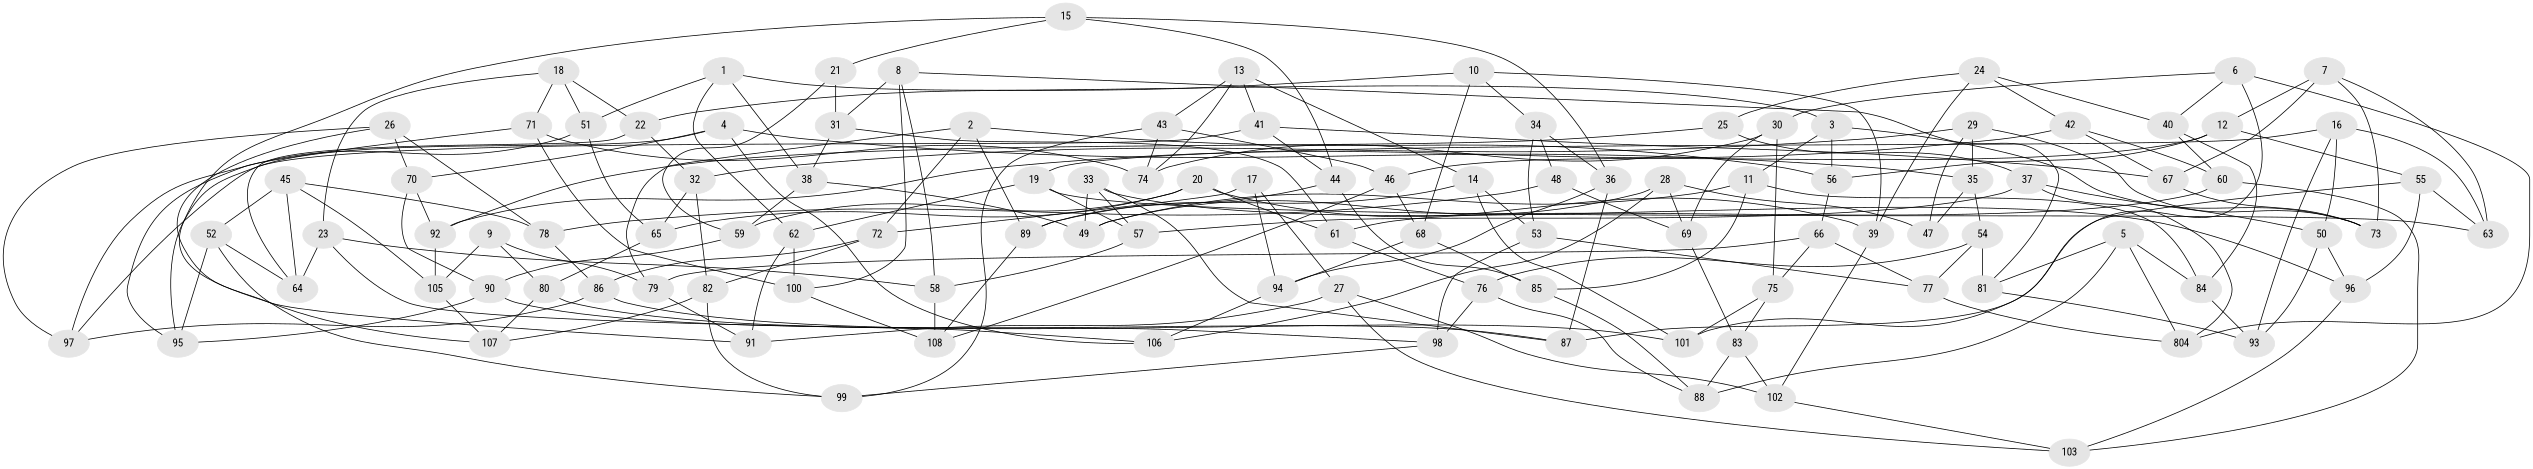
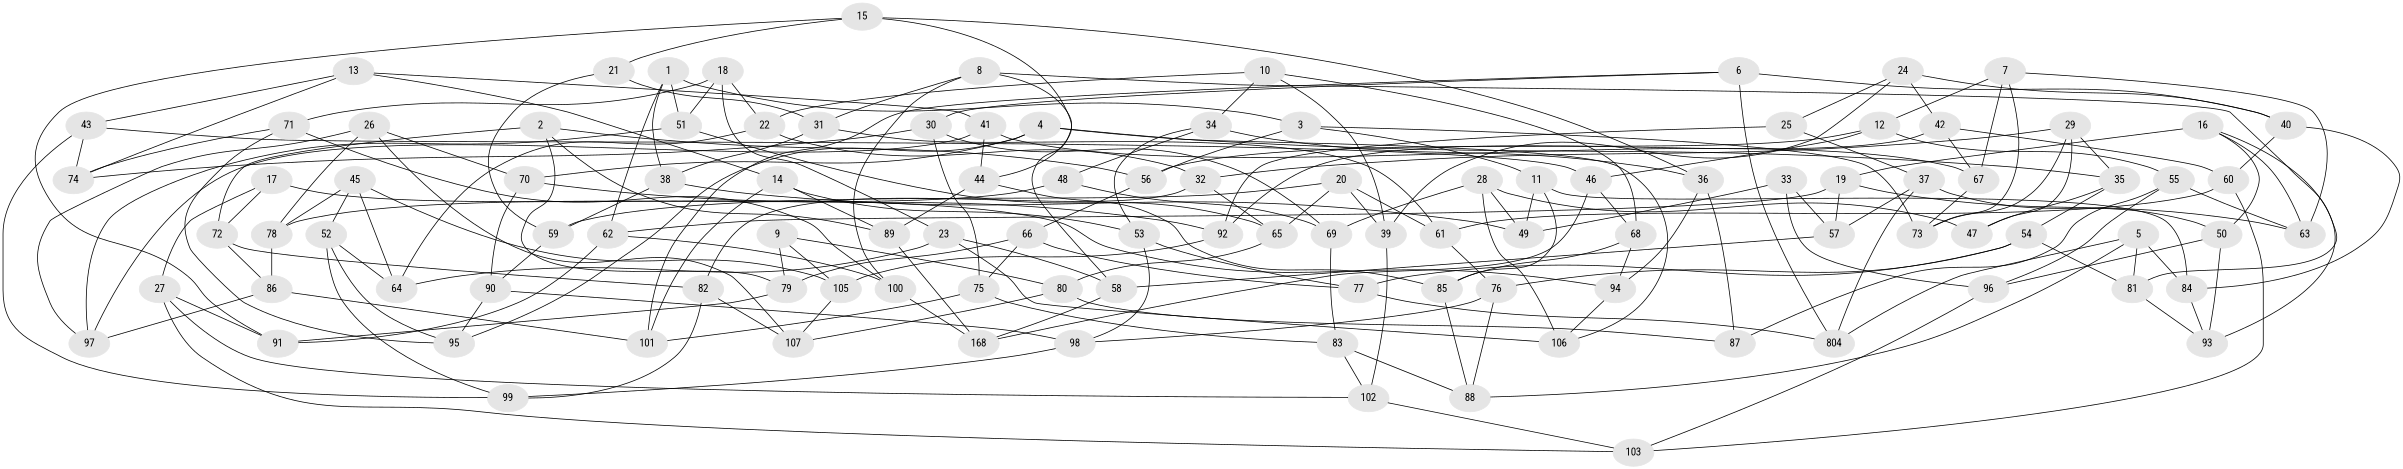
  graph {
    fontname="Roboto Condensed"
    node [color=gray90 fontname="Roboto Condensed" style=filled]
    edge [fontname="Roboto Condensed"]
    1
    3
    38
    51
    62
    56
    11
    73
    49
    59
    65
    97
    100
    91
    2
    72
    79
    89
    66
    82
    86
-   108
+   108 [label=168]
    84
    85
    4
    35
    70
    95
    106
    47
    54
    92
    90
    5
    81
    88
    n37 [label=804]
    93
    6
    30
    40
    101
    74
    69
    75
    60
    7
    12
    63
    67
    46
    55
    8
    31
    58
    61
    9
    80
    105
    48
    78
    107
    87
    10
    22
    34
    39
    68
    32
    64
    53
    36
    102
    94
    96
    13
    14
    41
    43
    44
    99
    77
    98
    15
    21
    16
    19
    50
    57
    17
    27
    103
    18
    23
    71
    20
    76
    24
    25
    42
    37
    26
    28
    83
    29
    33
    45
    52
    1 -- 3
    1 -- 38
    1 -- 51
    1 -- 62
    3 -- 56
    3 -- 11
    3 -- 73
    38 -- 49
    38 -- 59
    51 -- 65
    51 -- 97
    62 -- 100
    62 -- 91
    56 -- 66
    11 -- 49
    11 -- 84
    11 -- 85
    59 -- 90
    65 -- 80
    100 -- 108
    2 -- 56
    2 -- 72
    2 -- 79
    2 -- 89
    72 -- 82
    72 -- 86
    79 -- 91
    89 -- 108
    66 -- 79
    66 -- 75
    66 -- 77
    82 -- 107
    82 -- 99
    86 -- 97
    86 -- 101
    84 -- 93
    85 -- 88
    4 -- 35
    4 -- 70
    4 -- 95
    4 -- 106
    35 -- 47
    35 -- 54
    70 -- 92
    70 -- 90
    54 -- 81
    54 -- 77
    54 -- 76
    92 -- 105
    90 -- 95
    90 -- 98
    5 -- 84
    5 -- 81
    5 -- 88
    5 -- n37
    81 -- 93
    6 -- n37
    6 -- 30
    6 -- 40
    6 -- 101
    30 -- 74
    30 -- 69
    30 -- 75
    40 -- 84
    40 -- 60
    69 -- 83
    75 -- 101
    75 -- 83
    60 -- 61
    60 -- 103
    7 -- 73
    7 -- 12
    7 -- 63
    7 -- 67
    12 -- 56
    12 -- 46
    12 -- 55
    67 -- 73
    46 -- 108
    46 -- 68
    55 -- 63
    55 -- 87
    55 -- 96
    8 -- 100
    8 -- 81
    8 -- 31
    8 -- 58
    31 -- 38
    31 -- 61
    58 -- 108
    61 -- 76
    9 -- 79
    9 -- 80
    9 -- 105
    80 -- 107
    80 -- 87
    105 -- 107
    48 -- 69
    48 -- 78
    78 -- 86
    10 -- 22
    10 -- 34
    10 -- 39
    10 -- 68
    22 -- 32
    22 -- 64
    34 -- 48
    34 -- 53
    34 -- 36
    39 -- 102
    68 -- 85
    68 -- 94
    32 -- 65
    32 -- 82
    53 -- 77
    53 -- 98
    36 -- 87
    36 -- 94
    102 -- 103
    94 -- 106
    96 -- 103
    13 -- 74
    13 -- 14
    13 -- 41
    13 -- 43
    14 -- 89
    14 -- 101
    14 -- 53
    41 -- 97
    41 -- 67
    41 -- 44
    43 -- 74
    43 -- 46
    43 -- 99
    44 -- 89
    44 -- 85
    77 -- n37
    98 -- 99
    15 -- 91
    15 -- 36
    15 -- 44
    15 -- 21
    21 -- 59
    21 -- 31
    16 -- 93
    16 -- 63
    16 -- 19
    16 -- 50
    19 -- 62
    19 -- 63
    19 -- 57
    50 -- 93
    50 -- 96
    57 -- 58
    17 -- 72
    17 -- 94
    17 -- 27
    27 -- 91
    27 -- 102
    27 -- 103
    18 -- 51
    18 -- 22
    18 -- 23
    18 -- 71
    23 -- 106
    23 -- 58
    23 -- 64
    71 -- 100
    71 -- 95
    71 -- 74
    20 -- 59
    20 -- 65
    20 -- 61
    20 -- 39
    76 -- 88
    76 -- 98
    24 -- 40
    24 -- 39
    24 -- 25
    24 -- 42
    25 -- 92
    25 -- 37
    42 -- 92
    42 -- 60
    42 -- 67
    37 -- n37
    37 -- 50
    37 -- 57
    26 -- 97
    26 -- 70
    26 -- 78
    26 -- 107
    28 -- 49
    28 -- 106
    28 -- 47
    28 -- 69
    83 -- 88
    83 -- 102
    29 -- 73
    29 -- 35
    29 -- 47
    29 -- 32
    33 -- 49
-   33 -- 87
    33 -- 96
    33 -- 57
    45 -- 105
    45 -- 78
    45 -- 64
    45 -- 52
    52 -- 95
    52 -- 64
    52 -- 99
  }
